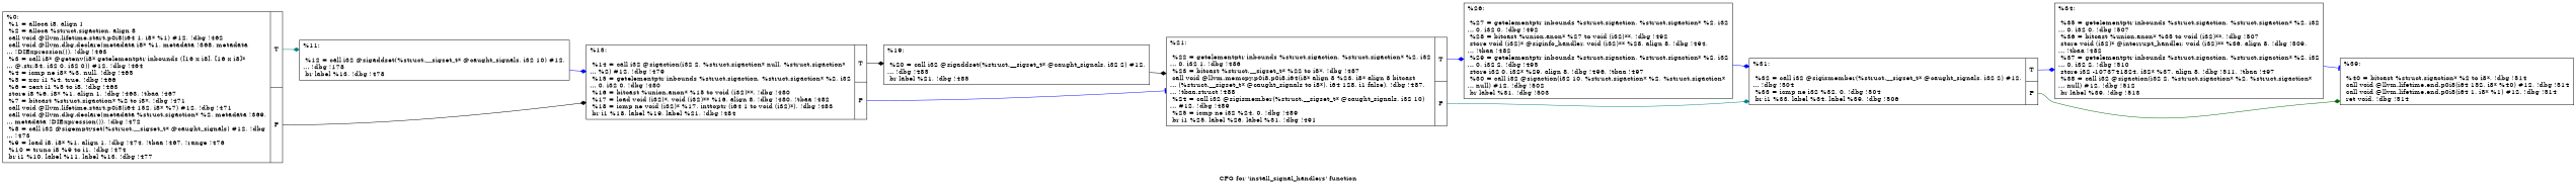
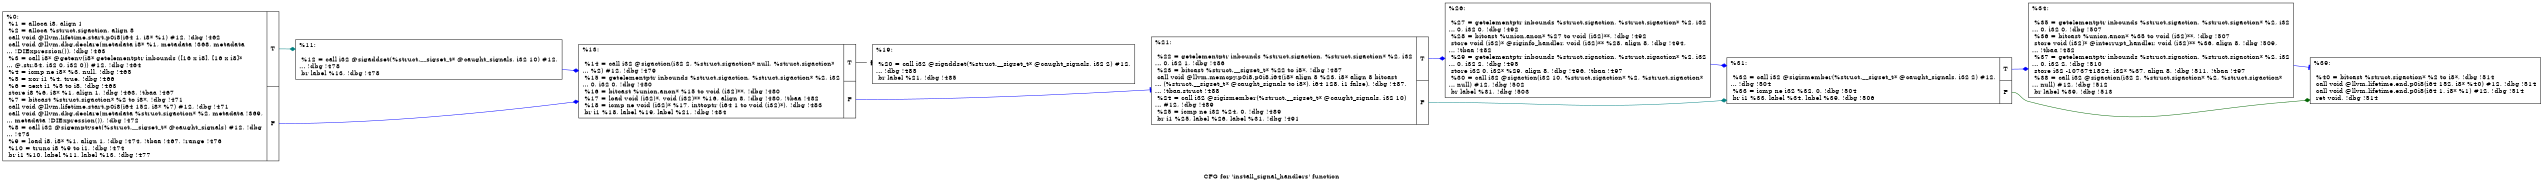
  digraph {
    label="CFG for 'install_signal_handlers' function"
    rankdir=LR
    node [shape=record]
    edge [arrowhead=diamond color=blue]
    n1 [label="{%0:\l  %1 = alloca i8, align 1\l  %2 = alloca %struct.sigaction, align 8\l  call void @llvm.lifetime.start.p0i8(i64 1, i8* %1) #12, !dbg !462\l  call void @llvm.dbg.declare(metadata i8* %1, metadata !368, metadata\l... !DIExpression()), !dbg !463\l  %3 = call i8* @getenv(i8* getelementptr inbounds ([16 x i8], [16 x i8]*\l... @.str.54, i32 0, i32 0)) #12, !dbg !464\l  %4 = icmp ne i8* %3, null, !dbg !465\l  %5 = xor i1 %4, true, !dbg !466\l  %6 = zext i1 %5 to i8, !dbg !463\l  store i8 %6, i8* %1, align 1, !dbg !463, !tbaa !467\l  %7 = bitcast %struct.sigaction* %2 to i8*, !dbg !471\l  call void @llvm.lifetime.start.p0i8(i64 152, i8* %7) #12, !dbg !471\l  call void @llvm.dbg.declare(metadata %struct.sigaction* %2, metadata !369,\l... metadata !DIExpression()), !dbg !472\l  %8 = call i32 @sigemptyset(%struct.__sigset_t* @caught_signals) #12, !dbg\l... !473\l  %9 = load i8, i8* %1, align 1, !dbg !474, !tbaa !467, !range !476\l  %10 = trunc i8 %9 to i1, !dbg !474\l  br i1 %10, label %11, label %13, !dbg !477\l|{<s0>T|<s1>F}}"]
-   n2 [label="{%11:\l\l  %12 = call i32 @sigaddset(%struct.__sigset_t* @caught_signals, i32 10) #12,\l... !dbg !178\l  br label %13, !dbg !478\l}"]
+   n2 [label="{%11:\l\l  %12 = call i32 @sigaddset(%struct.__sigset_t* @caught_signals, i32 10) #12,\l... !dbg !478\l  br label %13, !dbg !478\l}"]
    n3 [label="{%13:\l\l  %14 = call i32 @sigaction(i32 2, %struct.sigaction* null, %struct.sigaction*\l... %2) #12, !dbg !479\l  %15 = getelementptr inbounds %struct.sigaction, %struct.sigaction* %2, i32\l... 0, i32 0, !dbg !480\l  %16 = bitcast %union.anon* %15 to void (i32)**, !dbg !480\l  %17 = load void (i32)*, void (i32)** %16, align 8, !dbg !480, !tbaa !482\l  %18 = icmp ne void (i32)* %17, inttoptr (i64 1 to void (i32)*), !dbg !483\l  br i1 %18, label %19, label %21, !dbg !484\l|{<s0>T|<s1>F}}"]
    n4 [label="{%19:\l\l  %20 = call i32 @sigaddset(%struct.__sigset_t* @caught_signals, i32 2) #12,\l... !dbg !485\l  br label %21, !dbg !485\l}"]
    n5 [label="{%21:\l\l  %22 = getelementptr inbounds %struct.sigaction, %struct.sigaction* %2, i32\l... 0, i32 1, !dbg !486\l  %23 = bitcast %struct.__sigset_t* %22 to i8*, !dbg !487\l  call void @llvm.memcpy.p0i8.p0i8.i64(i8* align 8 %23, i8* align 8 bitcast\l... (%struct.__sigset_t* @caught_signals to i8*), i64 128, i1 false), !dbg !487,\l... !tbaa.struct !488\l  %24 = call i32 @sigismember(%struct.__sigset_t* @caught_signals, i32 10)\l... #12, !dbg !489\l  %25 = icmp ne i32 %24, 0, !dbg !489\l  br i1 %25, label %26, label %31, !dbg !491\l|{<s0>T|<s1>F}}"]
    n6 [label="{%26:\l\l  %27 = getelementptr inbounds %struct.sigaction, %struct.sigaction* %2, i32\l... 0, i32 0, !dbg !492\l  %28 = bitcast %union.anon* %27 to void (i32)**, !dbg !492\l  store void (i32)* @siginfo_handler, void (i32)** %28, align 8, !dbg !494,\l... !tbaa !482\l  %29 = getelementptr inbounds %struct.sigaction, %struct.sigaction* %2, i32\l... 0, i32 2, !dbg !495\l  store i32 0, i32* %29, align 8, !dbg !496, !tbaa !497\l  %30 = call i32 @sigaction(i32 10, %struct.sigaction* %2, %struct.sigaction*\l... null) #12, !dbg !502\l  br label %31, !dbg !503\l}"]
    n7 [label="{%31:\l\l  %32 = call i32 @sigismember(%struct.__sigset_t* @caught_signals, i32 2) #12,\l... !dbg !504\l  %33 = icmp ne i32 %32, 0, !dbg !504\l  br i1 %33, label %34, label %39, !dbg !506\l|{<s0>T|<s1>F}}"]
    n8 [label="{%34:\l\l  %35 = getelementptr inbounds %struct.sigaction, %struct.sigaction* %2, i32\l... 0, i32 0, !dbg !507\l  %36 = bitcast %union.anon* %35 to void (i32)**, !dbg !507\l  store void (i32)* @interrupt_handler, void (i32)** %36, align 8, !dbg !509,\l... !tbaa !482\l  %37 = getelementptr inbounds %struct.sigaction, %struct.sigaction* %2, i32\l... 0, i32 2, !dbg !510\l  store i32 -1073741824, i32* %37, align 8, !dbg !511, !tbaa !497\l  %38 = call i32 @sigaction(i32 2, %struct.sigaction* %2, %struct.sigaction*\l... null) #12, !dbg !512\l  br label %39, !dbg !513\l}"]
    n9 [label="{%39:\l\l  %40 = bitcast %struct.sigaction* %2 to i8*, !dbg !514\l  call void @llvm.lifetime.end.p0i8(i64 152, i8* %40) #12, !dbg !514\l  call void @llvm.lifetime.end.p0i8(i64 1, i8* %1) #12, !dbg !514\l  ret void, !dbg !514\l}"]
    n1 -> n2 [color=teal tailport=s0]
-   n1 -> n3 [color=black tailport=s1]
+   n1 -> n3 [tailport=s1]
    n2 -> n3
-   n3 -> n4 [color=black tailport=s0]
+   n3 -> n4 [arrowhead=tee color=black tailport=s0]
    n3 -> n5 [arrowhead=tee tailport=s1]
-   n4 -> n5 [color=black]
    n5 -> n6 [tailport=s0]
    n5 -> n7 [color=teal tailport=s1]
    n6 -> n7
    n7 -> n8 [tailport=s0]
    n7 -> n9 [color=darkgreen tailport=s1]
    n8 -> n9 [arrowhead=tee]
  }
